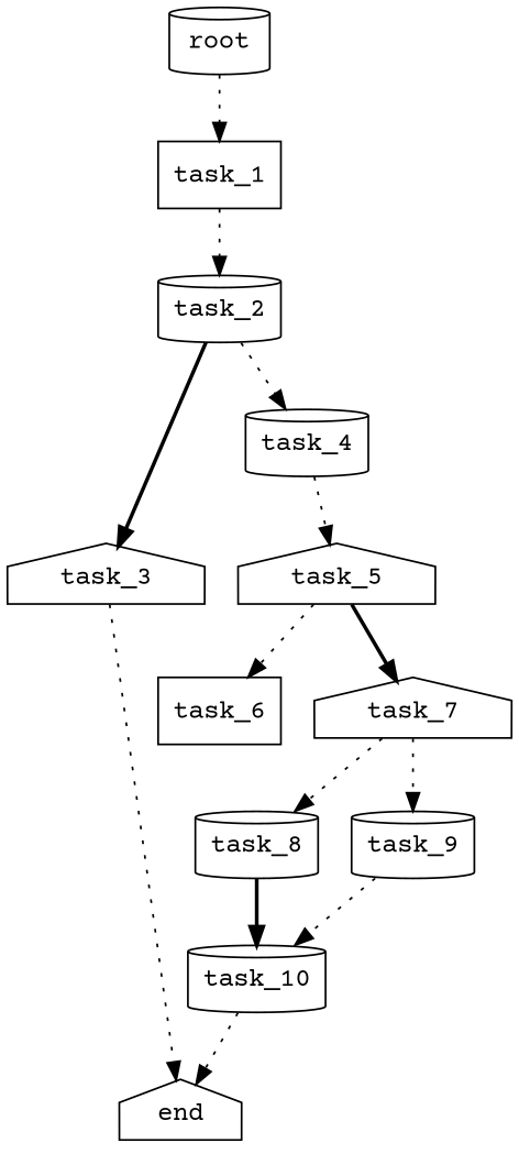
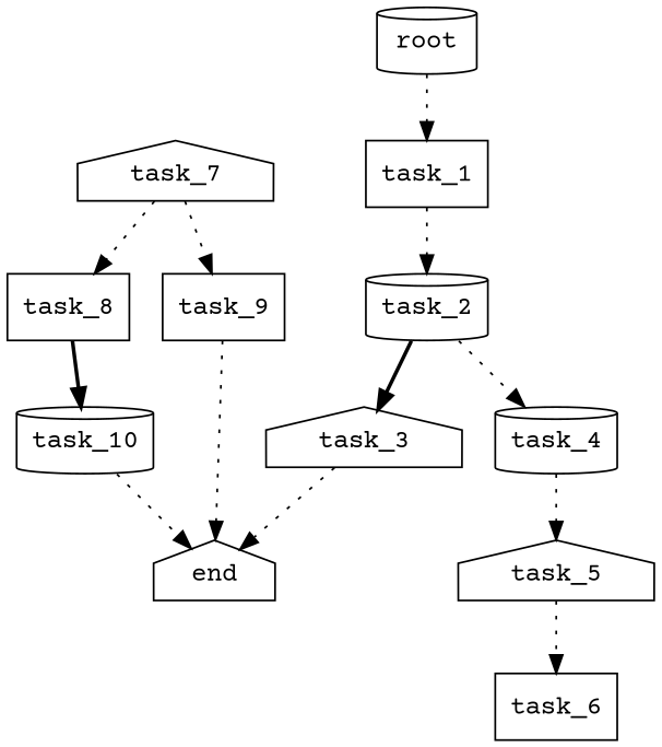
  digraph {
    fontname="Courier Prime"
    node [fontname="Courier Prime" shape=box]
    edge [fontname="Courier Prime" style=dotted]
    task_1
    root [shape=cylinder]
    task_2 [shape=cylinder]
    task_3 [shape=house]
    task_4 [shape=cylinder]
    end [shape=house]
    task_5 [shape=house]
    task_6
    task_7 [shape=house]
-   task_8 [shape=cylinder]
-   task_9 [shape=cylinder]
+   task_8
+   task_9
    task_10 [shape=cylinder]
    task_1 -> task_2
    root -> task_1
    task_2 -> task_3 [style=bold]
    task_2 -> task_4
    task_3 -> end
    task_4 -> task_5
    task_5 -> task_6
-   task_5 -> task_7 [style=bold]
    task_7 -> task_8
    task_7 -> task_9
    task_8 -> task_10 [style=bold]
-   task_9 -> task_10
+   task_9 -> end
    task_10 -> end
  }
